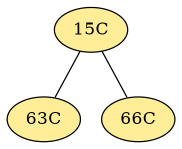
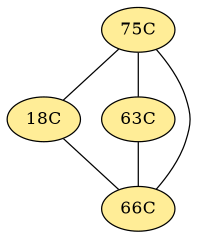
  graph {
    node [fillcolor="#FFED97" style=radial]
    edge [penwidth=1]
-   "15C"
+   "15C" [label="75C"]
+   "18C"
    "63C"
    "66C"
+   "15C" -- "18C"
    "15C" -- "63C"
    "15C" -- "66C"
+   "18C" -- "66C"
+   "63C" -- "66C"
  }
